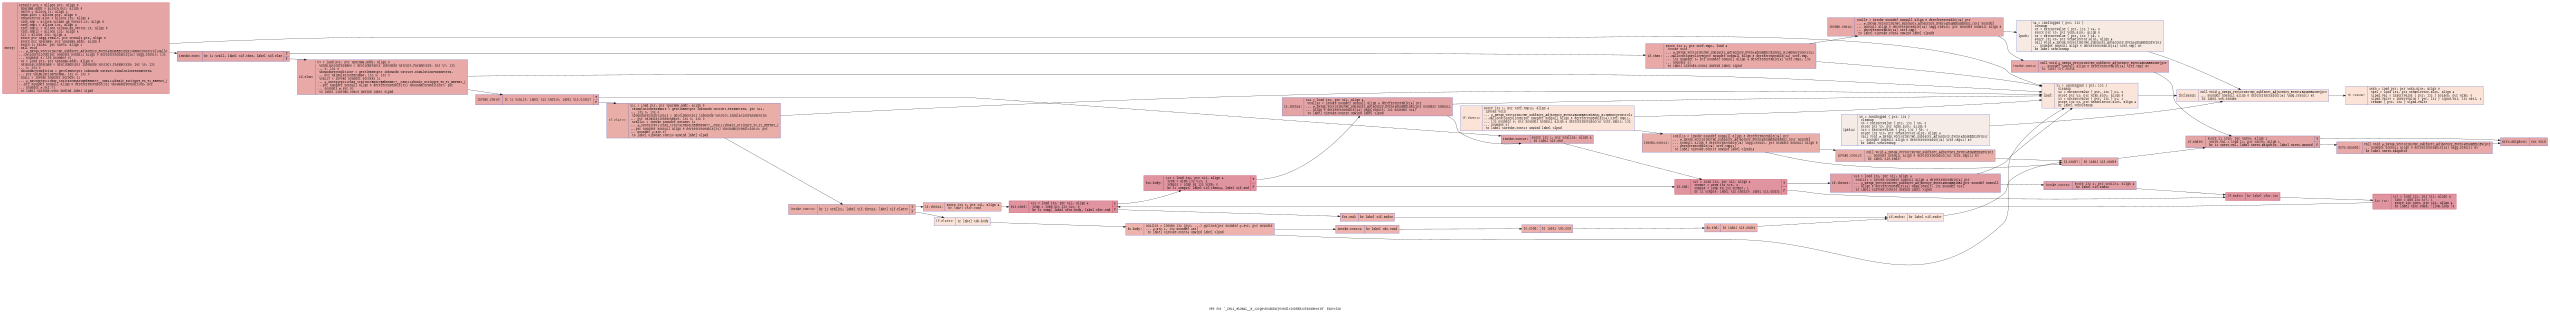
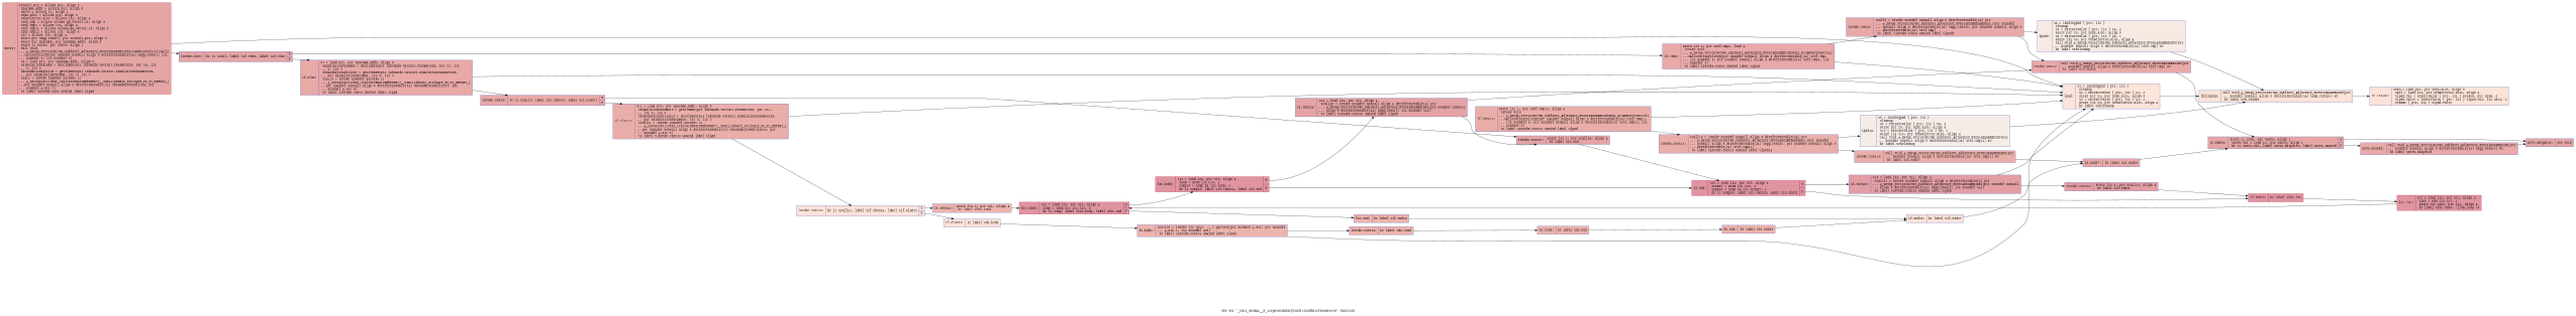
  digraph {
    fontname="Courier Prime"
    label="CFG for '_ZN12_GLOBAL__N_120getBoundaryConditionERK10Parameters' function"
    rankdir=LR
    node [color="#3d50c3ff" fillcolor="#ca3b3770" fontname="Courier Prime" shape=record style=filled]
    edge [fontname="Courier Prime"]
    n1 [color="#b70d28ff" fillcolor="#c5333470" label="{entry:\l|  %result.ptr = alloca ptr, align 8\l  %params.addr = alloca ptr, align 8\l  %nrvo = alloca i1, align 1\l  %exn.slot = alloca ptr, align 8\l  %ehselector.slot = alloca i32, align 4\l  %ref.tmp = alloca %class.qs_vector.15, align 8\l  %ref.tmp1 = alloca i32, align 4\l  %ref.tmp11 = alloca %class.qs_vector.15, align 8\l  %ref.tmp12 = alloca i32, align 4\l  %ii = alloca i32, align 4\l  store ptr %agg.result, ptr %result.ptr, align 8\l  store ptr %params, ptr %params.addr, align 8\l  store i1 false, ptr %nrvo, align 1\l  call void\l... @_ZN9qs_vectorIN27MC_Subfacet_Adjacency_Event4EnumEEC2EiN13MemoryControl16Allo\l...cationPolicyE(ptr noundef nonnull align 8 dereferenceable(24) %agg.result, i32\l... noundef 6, i32 noundef 0)\l  %0 = load ptr, ptr %params.addr, align 8\l  %simulationParams = getelementptr inbounds %struct.Parameters, ptr %0, i32\l... 0, i32 0\l  %boundaryCondition = getelementptr inbounds %struct.SimulationParameters,\l... ptr %simulationParams, i32 0, i32 3\l  %call = invoke noundef zeroext i1\l... @_ZSteqIcSt11char_traitsIcESaIcEEbRKNSt7__cxx1112basic_stringIT_T0_T1_EEPKS5_(\l...ptr noundef nonnull align 8 dereferenceable(32) %boundaryCondition, ptr\l... noundef @.str.7)\l          to label %invoke.cont unwind label %lpad\l}"]
    n2 [fillcolor="#c5333470" label="{invoke.cont:\l|  br i1 %call, label %if.then, label %if.else\l|{<s0>T|<s1>F}}"]
    n3 [fillcolor="#f5c1a970" label="{lpad:\l|  %1 = landingpad \{ ptr, i32 \}\l          cleanup\l  %2 = extractvalue \{ ptr, i32 \} %1, 0\l  store ptr %2, ptr %exn.slot, align 8\l  %3 = extractvalue \{ ptr, i32 \} %1, 1\l  store i32 %3, ptr %ehselector.slot, align 4\l  br label %ehcleanup\l}"]
    n4 [label="{if.then:\l|  store i32 2, ptr %ref.tmp1, load 4\l  invoke void\l... @_ZN9qs_vectorIN27MC_Subfacet_Adjacency_Event4EnumEEC2EiRKS1_N13MemoryControl1\l...6AllocationPolicyE(ptr noundef nonnull align 8 dereferenceable(24) %ref.tmp,\l... i32 noundef 6, ptr noundef nonnull align 4 dereferenceable(4) %ref.tmp1, i32\l... noundef 0)\l          to label %invoke.cont2 unwind label %lpad\l}"]
    n5 [label="{if.else:\l|  %7 = load ptr, ptr %params.addr, align 8\l  %simulationParams6 = getelementptr inbounds %struct.Parameters, ptr %7, i32\l... 0, i32 0\l  %boundaryCondition7 = getelementptr inbounds %struct.SimulationParameters,\l... ptr %simulationParams6, i32 0, i32 3\l  %call9 = invoke noundef zeroext i1\l... @_ZSteqIcSt11char_traitsIcESaIcEEbRKNSt7__cxx1112basic_stringIT_T0_T1_EEPKS5_(\l...ptr noundef nonnull align 8 dereferenceable(32) %boundaryCondition7, ptr\l... noundef @.str.8)\l          to label %invoke.cont8 unwind label %lpad\l}"]
    n6 [fillcolor="#f6bfa670" label="{ehcleanup:\l|  call void @_ZN9qs_vectorIN27MC_Subfacet_Adjacency_Event4EnumEED2Ev(ptr\l... noundef nonnull align 8 dereferenceable(24) %agg.result) #3\l  br label %eh.resume\l}"]
    n7 [label="{invoke.cont2:\l|  %call5 = invoke noundef nonnull align 8 dereferenceable(24) ptr\l... @_ZN9qs_vectorIN27MC_Subfacet_Adjacency_Event4EnumEEaSERKS2_(ptr noundef\l... nonnull align 8 dereferenceable(24) %agg.result, ptr noundef nonnull align 8\l... dereferenceable(24) %ref.tmp)\l          to label %invoke.cont4 unwind label %lpad3\l}"]
    n8 [label="{invoke.cont8:\l|  br i1 %call9, label %if.then10, label %if.else17\l|{<s0>T|<s1>F}}"]
    n9 [fillcolor="#f6bfa670" label="{eh.resume:\l|  %exn = load ptr, ptr %exn.slot, align 8\l  %sel = load i32, ptr %ehselector.slot, align 4\l  %lpad.val = insertvalue \{ ptr, i32 \} poison, ptr %exn, 0\l  %lpad.val39 = insertvalue \{ ptr, i32 \} %lpad.val, i32 %sel, 1\l  resume \{ ptr, i32 \} %lpad.val39\l}"]
    n10 [label="{invoke.cont4:\l|  call void @_ZN9qs_vectorIN27MC_Subfacet_Adjacency_Event4EnumEED2Ev(ptr\l... noundef nonnull align 8 dereferenceable(24) %ref.tmp) #3\l  br label %if.end38\l}"]
    n11 [fillcolor="#eed0c070" label="{lpad3:\l|  %4 = landingpad \{ ptr, i32 \}\l          cleanup\l  %5 = extractvalue \{ ptr, i32 \} %4, 0\l  store ptr %5, ptr %exn.slot, align 8\l  %6 = extractvalue \{ ptr, i32 \} %4, 1\l  store i32 %6, ptr %ehselector.slot, align 4\l  call void @_ZN9qs_vectorIN27MC_Subfacet_Adjacency_Event4EnumEED2Ev(ptr\l... noundef nonnull align 8 dereferenceable(24) %ref.tmp) #3\l  br label %ehcleanup\l}"]
    n12 [fillcolor="#d0473d70" label="{if.else17:\l|  %11 = load ptr, ptr %params.addr, align 8\l  %simulationParams18 = getelementptr inbounds %struct.Parameters, ptr %11,\l... i32 0, i32 0\l  %boundaryCondition19 = getelementptr inbounds %struct.SimulationParameters,\l... ptr %simulationParams18, i32 0, i32 3\l  %call21 = invoke noundef zeroext i1\l... @_ZSteqIcSt11char_traitsIcESaIcEEbRKNSt7__cxx1112basic_stringIT_T0_T1_EEPKS5_(\l...ptr noundef nonnull align 8 dereferenceable(32) %boundaryCondition19, ptr\l... noundef @.str.9)\l          to label %invoke.cont20 unwind label %lpad\l}"]
    n13 [fillcolor="#c32e3170" label="{invoke.cont25:\l|  store i32 1, ptr %call26, align 4\l  br label %if.end\l}"]
    n14 [fillcolor="#c5333470" label="{if.end38:\l|  store i1 true, ptr %nrvo, align 1\l  %nrvo.val = load i1, ptr %nrvo, align 1\l  br i1 %nrvo.val, label %nrvo.skipdtor, label %nrvo.unused\l|{<s0>T|<s1>F}}"]
    n15 [fillcolor="#c5333470" label="{nrvo.skipdtor:\l|  ret void\l}"]
    n16 [label="{nrvo.unused:\l|  call void @_ZN9qs_vectorIN27MC_Subfacet_Adjacency_Event4EnumEED2Ev(ptr\l... noundef nonnull align 8 dereferenceable(24) %agg.result) #3\l  br label %nrvo.skipdtor\l}"]
-   n17 [fillcolor="#f6bfa670" label="{if.then10:\l|  store i32 1, ptr %ref.tmp12, align 4\l  invoke void\l... @_ZN9qs_vectorIN27MC_Subfacet_Adjacency_Event4EnumEEC2EiRKS1_N13MemoryControl1\l...6AllocationPolicyE(ptr noundef nonnull align 8 dereferenceable(24) %ref.tmp11,\l... i32 noundef 6, ptr noundef nonnull align 4 dereferenceable(4) %ref.tmp12, i32\l... noundef 0)\l          to label %invoke.cont13 unwind label %lpad\l}"]
+   n17 [fillcolor="#d0473d70" label="{if.then10:\l|  store i32 1, ptr %ref.tmp12, align 4\l  invoke void\l... @_ZN9qs_vectorIN27MC_Subfacet_Adjacency_Event4EnumEEC2EiRKS1_N13MemoryControl1\l...6AllocationPolicyE(ptr noundef nonnull align 8 dereferenceable(24) %ref.tmp11,\l... i32 noundef 6, ptr noundef nonnull align 4 dereferenceable(4) %ref.tmp12, i32\l... noundef 0)\l          to label %invoke.cont13 unwind label %lpad\l}"]
    n18 [fillcolor="#d0473d70" label="{invoke.cont13:\l|  %call16 = invoke noundef nonnull align 8 dereferenceable(24) ptr\l... @_ZN9qs_vectorIN27MC_Subfacet_Adjacency_Event4EnumEEaSERKS2_(ptr noundef\l... nonnull align 8 dereferenceable(24) %agg.result, ptr noundef nonnull align 8\l... dereferenceable(24) %ref.tmp11)\l          to label %invoke.cont15 unwind label %lpad14\l}"]
-   n19 [fillcolor="#d0473d70" label="{invoke.cont20:\l|  br i1 %call21, label %if.then22, label %if.else33\l|{<s0>T|<s1>F}}"]
+   n19 [fillcolor="#f6bfa670" label="{invoke.cont20:\l|  br i1 %call21, label %if.then22, label %if.else33\l|{<s0>T|<s1>F}}"]
    n20 [fillcolor="#d0473d70" label="{invoke.cont15:\l|  call void @_ZN9qs_vectorIN27MC_Subfacet_Adjacency_Event4EnumEED2Ev(ptr\l... noundef nonnull align 8 dereferenceable(24) %ref.tmp11) #3\l  br label %if.end37\l}"]
    n21 [fillcolor="#ead5c970" label="{lpad14:\l|  %8 = landingpad \{ ptr, i32 \}\l          cleanup\l  %9 = extractvalue \{ ptr, i32 \} %8, 0\l  store ptr %9, ptr %exn.slot, align 8\l  %10 = extractvalue \{ ptr, i32 \} %8, 1\l  store i32 %10, ptr %ehselector.slot, align 4\l  call void @_ZN9qs_vectorIN27MC_Subfacet_Adjacency_Event4EnumEED2Ev(ptr\l... noundef nonnull align 8 dereferenceable(24) %ref.tmp11) #3\l  br label %ehcleanup\l}"]
    n22 [fillcolor="#d6524470" label="{if.then22:\l|  store i32 0, ptr %ii, align 4\l  br label %for.cond\l}"]
    n23 [fillcolor="#f6bfa670" label="{if.else33:\l|  br label %do.body\l}"]
    n24 [label="{if.end37:\l|  br label %if.end38\l}"]
    n25 [color="#b70d28ff" fillcolor="#b70d2870" label="{for.cond:\l|  %12 = load i32, ptr %ii, align 4\l  %cmp = icmp ult i32 %12, 6\l  br i1 %cmp, label %for.body, label %for.end\l|{<s0>T|<s1>F}}"]
    n26 [fillcolor="#d6524470" label="{do.body:\l|  %call35 = invoke i32 (ptr, ...) @printf(ptr noundef @.str, ptr noundef\l... @.str.1, i32 noundef 469)\l          to label %invoke.cont34 unwind label %lpad\l}"]
    n27 [color="#b70d28ff" fillcolor="#b70d2870" label="{for.body:\l|  %13 = load i32, ptr %ii, align 4\l  %rem = urem i32 %13, 2\l  %cmp23 = icmp eq i32 %rem, 0\l  br i1 %cmp23, label %if.then24, label %if.end\l|{<s0>T|<s1>F}}"]
    n28 [fillcolor="#d6524470" label="{for.end:\l|  br label %if.end36\l}"]
    n29 [fillcolor="#d6524470" label="{invoke.cont34:\l|  br label %do.cond\l}"]
    n30 [fillcolor="#c32e3170" label="{if.then24:\l|  %14 = load i32, ptr %ii, align 4\l  %call26 = invoke noundef nonnull align 4 dereferenceable(4) ptr\l... @_ZN9qs_vectorIN27MC_Subfacet_Adjacency_Event4EnumEEixEi(ptr noundef nonnull\l... align 8 dereferenceable(24) %agg.result, i32 noundef %14)\l          to label %invoke.cont25 unwind label %lpad\l}"]
    n31 [color="#b70d28ff" fillcolor="#b70d2870" label="{if.end:\l|  %15 = load i32, ptr %ii, align 4\l  %rem27 = urem i32 %15, 2\l  %cmp28 = icmp eq i32 %rem27, 1\l  br i1 %cmp28, label %if.then29, label %if.end32\l|{<s0>T|<s1>F}}"]
    n32 [fillcolor="#f6bfa670" label="{if.end36:\l|  br label %if.end37\l}"]
    n33 [fillcolor="#be242e70" label="{if.then29:\l|  %16 = load i32, ptr %ii, align 4\l  %call31 = invoke noundef nonnull align 4 dereferenceable(4) ptr\l... @_ZN9qs_vectorIN27MC_Subfacet_Adjacency_Event4EnumEEixEi(ptr noundef nonnull\l... align 8 dereferenceable(24) %agg.result, i32 noundef %16)\l          to label %invoke.cont30 unwind label %lpad\l}"]
    n34 [color="#b70d28ff" fillcolor="#b70d2870" label="{if.end32:\l|  br label %for.inc\l}"]
    n35 [fillcolor="#be242e70" label="{invoke.cont30:\l|  store i32 2, ptr %call31, align 4\l  br label %if.end32\l}"]
    n36 [color="#b70d28ff" fillcolor="#b70d2870" label="{for.inc:\l|  %17 = load i32, ptr %ii, align 4\l  %inc = add i32 %17, 1\l  store i32 %inc, ptr %ii, align 4\l  br label %for.cond, !llvm.loop !6\l}"]
    n37 [fillcolor="#d6524470" label="{do.cond:\l|  br label %do.end\l}"]
    n38 [fillcolor="#d6524470" label="{do.end:\l|  br label %if.end36\l}"]
    n1 -> n2
    n1 -> n3
    n2 -> n4 [tailport=s0]
    n2 -> n5 [tailport=s1]
    n3 -> n6
    n4 -> n3
    n4 -> n7
    n5 -> n3
    n5 -> n8
    n6 -> n9
    n7 -> n10
    n7 -> n11
    n8 -> n12 [tailport=s1]
    n8 -> n13 [tailport=s0]
    n10 -> n14
    n11 -> n6
    n12 -> n3
    n12 -> n19
    n13 -> n31
    n14 -> n15 [tailport=s0]
    n14 -> n16 [tailport=s1]
    n16 -> n15
    n17 -> n3
    n17 -> n18
    n18 -> n20
-   n18 -> n24
+   n18 -> n21
    n19 -> n22 [tailport=s0]
    n19 -> n23 [tailport=s1]
    n20 -> n24
    n21 -> n6
    n22 -> n25
    n23 -> n26
    n24 -> n14
    n25 -> n27 [tailport=s0]
    n25 -> n28 [tailport=s1]
    n26 -> n3
    n26 -> n29
    n27 -> n30 [tailport=s0]
    n27 -> n31 [tailport=s1]
    n28 -> n32
    n29 -> n37
-   n30 -> n3
+   n30 -> n10
    n30 -> n13
    n31 -> n33 [tailport=s0]
    n31 -> n34 [tailport=s1]
    n32 -> n24
    n33 -> n3
    n33 -> n35
    n34 -> n36
    n35 -> n34
    n36 -> n25
    n37 -> n38
    n38 -> n32
  }
